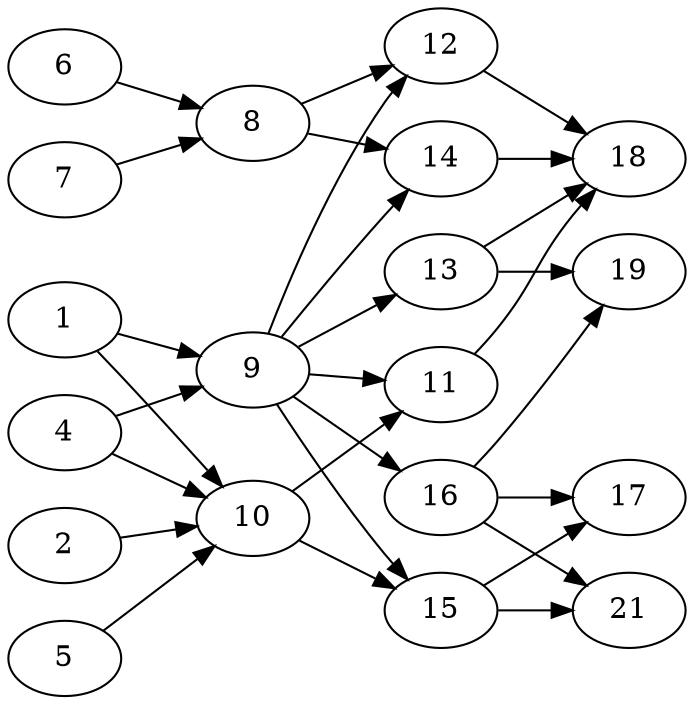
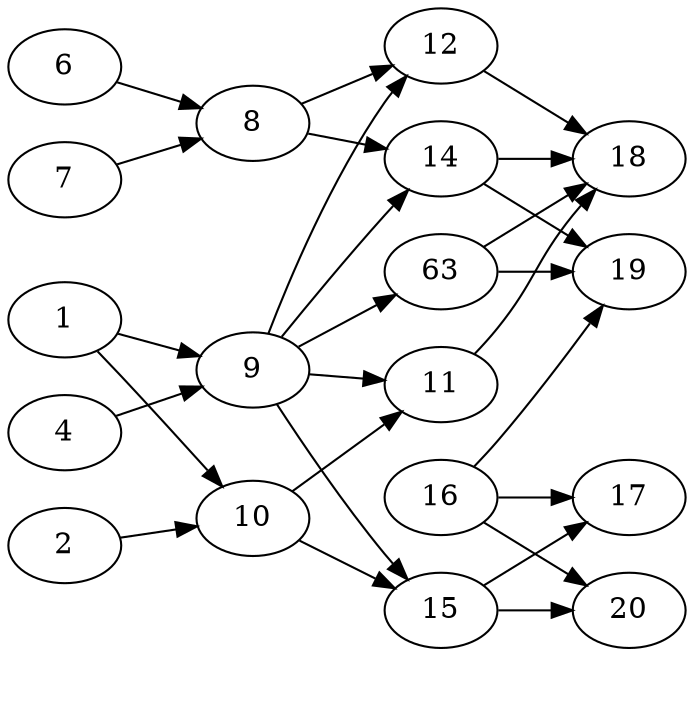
  digraph {
    rankdir=LR
    node [alpha=0.16]
    1 [alpha=0.04 expect_size=27964416]
    9 [expect_size=19107840]
    10 [alpha=0.06 expect_size=6672384]
    12 [alpha=0.18 expect_size=12013568]
    14 [alpha=0.19 expect_size=13063168]
    11 [alpha=0.14 expect_size=49231872]
-   13 [alpha=0.00 expect_size=7148544]
+   13 [alpha=0.00 expect_size=7148544 label=63]
    15 [alpha=0.04 expect_size=39797760]
    16 [alpha=0.11 expect_size=30182400]
    18 [alpha=0.12 expect_size=49290240]
    19 [alpha=0.12 expect_size=50702336]
    17 [alpha=0.19 expect_size=16073728]
-   20 [expect_size=40698880 label=21]
+   20 [expect_size=40698880]
    2 [alpha=0.18 expect_size=36773888]
    4 [alpha=0.11 expect_size=13349888]
-   5 [expect_size=24671232]
    6 [alpha=0.14 expect_size=6279168]
    8 [alpha=0.01 expect_size=48154624]
    7 [alpha=0.14 expect_size=31238144]
    1 -> 9
    1 -> 10
    9 -> 12
    9 -> 14
    9 -> 11
    9 -> 13
    9 -> 15
-   9 -> 16
    10 -> 11
    10 -> 15
    12 -> 18
    14 -> 18
+   14 -> 19
    11 -> 18
    13 -> 18
    13 -> 19
    15 -> 17
    15 -> 20
    16 -> 19
    16 -> 17
    16 -> 20
    2 -> 10
    4 -> 9
-   4 -> 10
-   5 -> 10
    6 -> 8
    8 -> 12
    8 -> 14
    7 -> 8
  }
